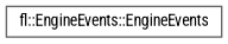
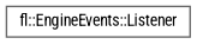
  digraph {
    rankdir=TB
    fontname="Roboto Condensed"
-   n1 [color=grey40 fillcolor=white fontname="Roboto Condensed" fontsize=10 height=0.2 label="fl::EngineEvents::EngineEvents" shape=box style=filled width=0.4]
+   n1 [color=grey40 fillcolor=white fontname="Roboto Condensed" fontsize=10 height=0.2 label="fl::EngineEvents::Listener" shape=box style=filled width=0.4]
  }
